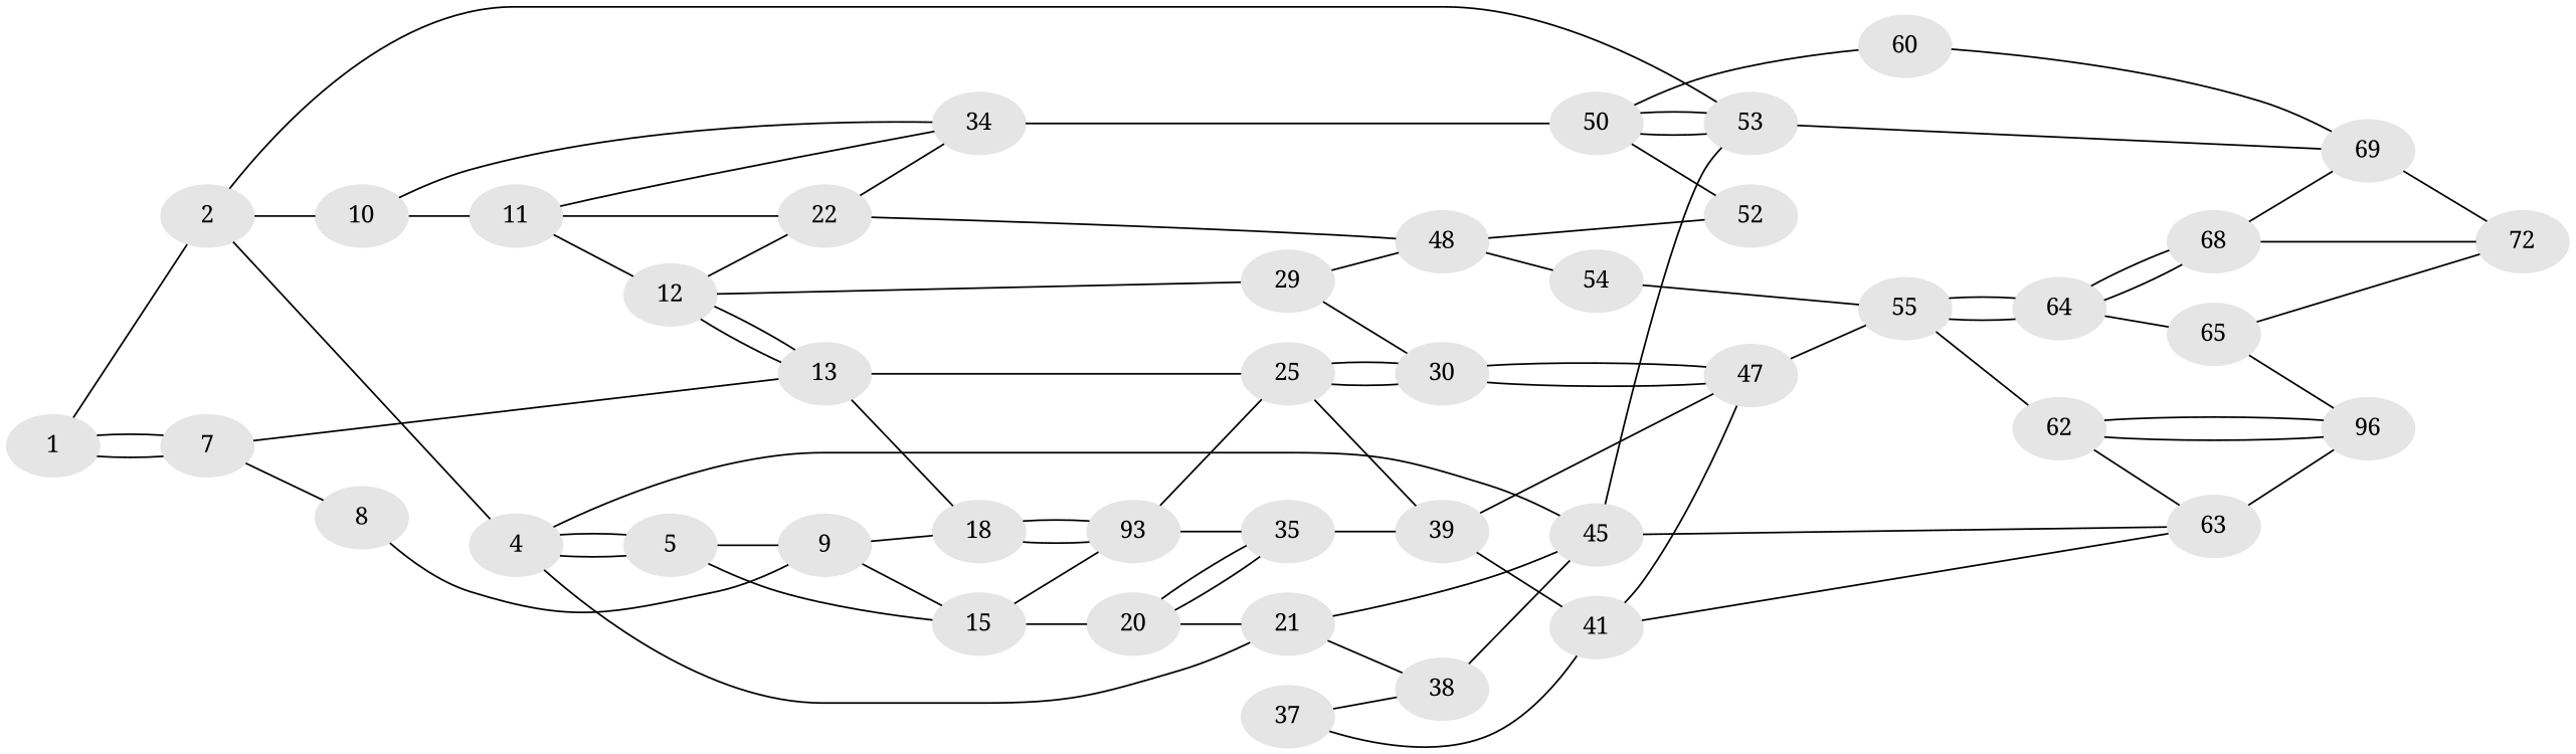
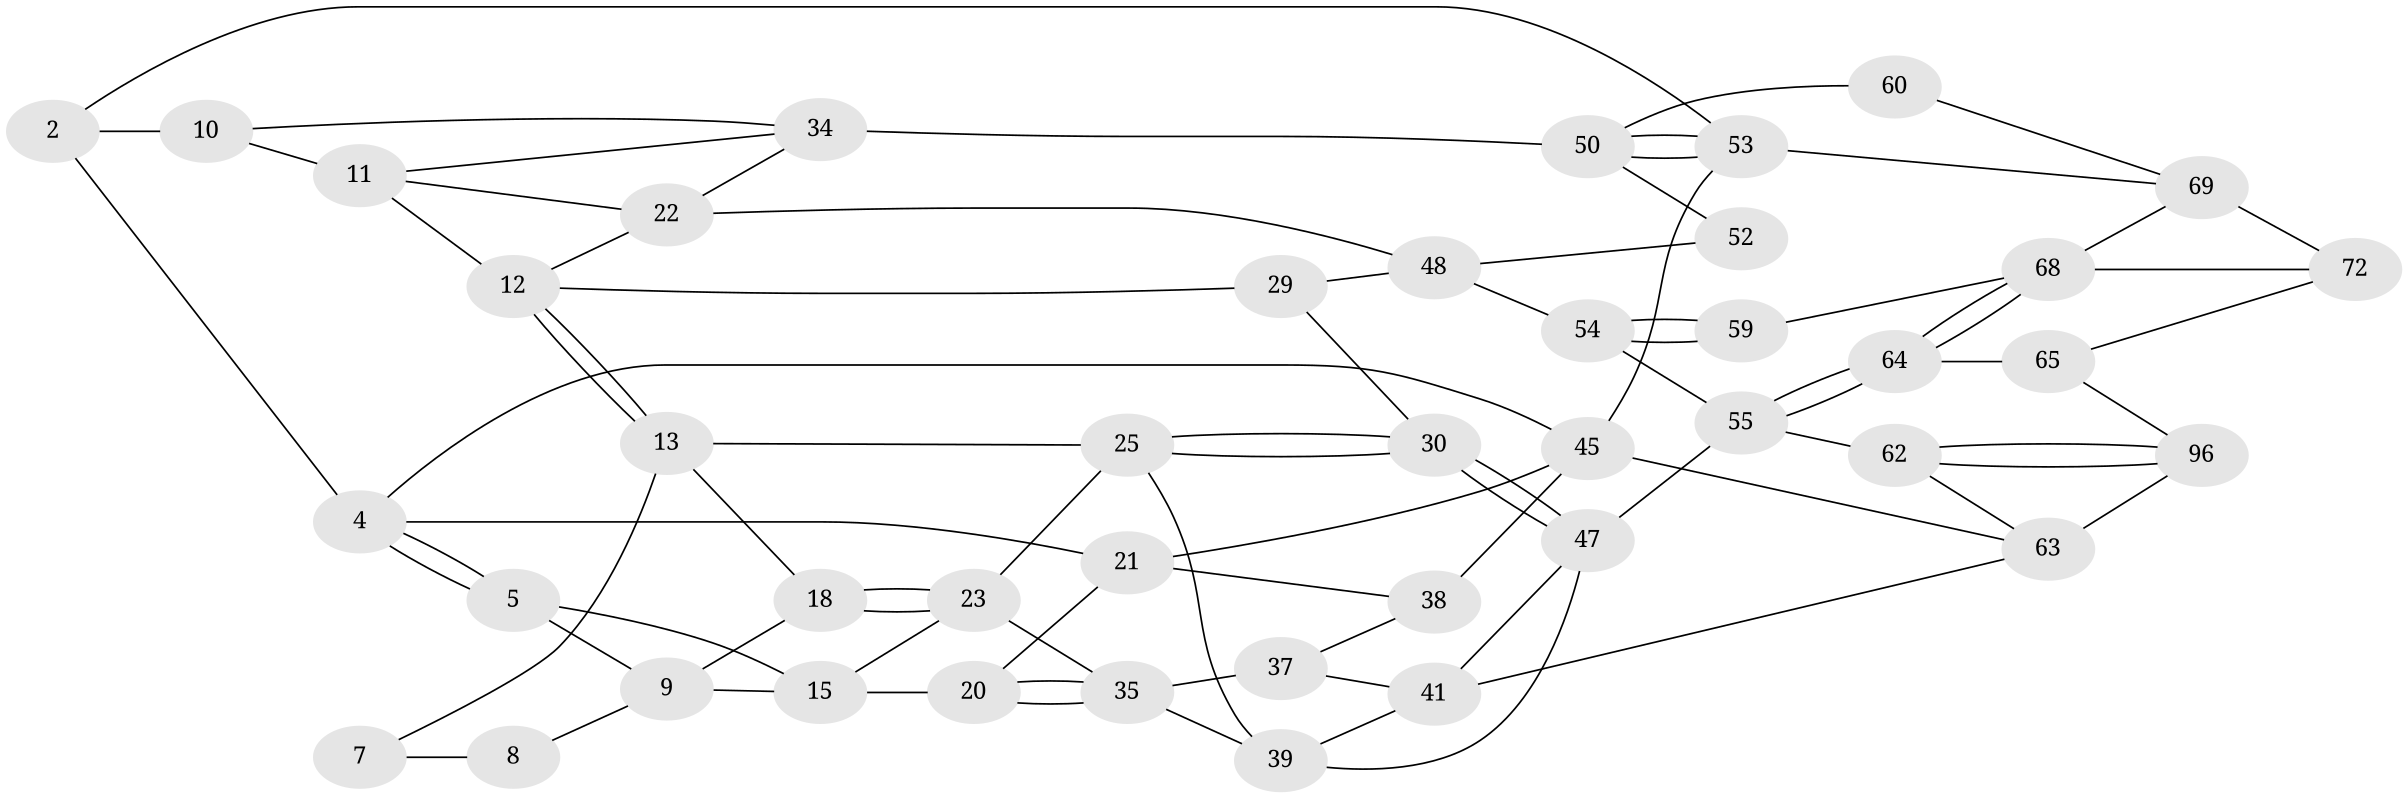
  graph {
    fontname="Noto Serif"
    rankdir=LR
    node [color=gray90 fontname="Noto Serif" style=filled]
    edge [fontname="Noto Serif"]
    2 [super="+3"]
-   1
    7 [super="+14"]
    4
    10 [super="+24"]
    53
    8
    13 [super="+17"]
    5 [super="+6"]
    21 [super="+22"]
    45 [super="+75"]
    11 [super="+31"]
    34 [super="+46"]
    69 [super="+71"]
    9 [super="+16"]
    15 [super="+19"]
    38 [super="+44"]
    63 [super="+74"]
    18
    20
-   23 [super="+27" label=93]
+   23 [super="+27"]
    25 [super="+26"]
    12 [super="+28"]
    n24 [label=22 super="+33"]
    50 [super="+51"]
    29
    48 [super="+49"]
    30
    39 [super="+40"]
    35 [super="+36"]
    37 [super="+43"]
    47 [super="+57"]
    41 [super="+42"]
    52
    54
    55 [super="+56"]
    60
    n38 [label=96 super="+76"]
    62
    64
+   59 [super="+67"]
    72
    68 [super="+70"]
    65 [super="+73"]
    2 -- 4
    2 -- 10 [weight=2]
    2 -- 53
-   1 -- 2
-   1 -- 7
-   1 -- 7
    7 -- 8 [weight=2]
    7 -- 13
    4 -- 5
    4 -- 5
    4 -- 21
    4 -- 45
    10 -- 11
    10 -- 34
    53 -- 69
    8 -- 9
    13 -- 18
    13 -- 25
    5 -- 9
    5 -- 15
    21 -- 45
    21 -- 38
    45 -- 53
    45 -- 63
    11 -- 34
    11 -- 12
    11 -- n24
    34 -- 50
    69 -- 72
    9 -- 15
    9 -- 18
    15 -- 20
    15 -- 23
    38 -- 45
    63 -- n38
    18 -- 23
    18 -- 23
    20 -- 21
    20 -- 35
    20 -- 35
    23 -- 25
    23 -- 35
    25 -- 30
    25 -- 30
    25 -- 39
    12 -- 13
    12 -- 13
    12 -- n24
    12 -- 29
    n24 -- 34
    n24 -- 48
    50 -- 53
    50 -- 53
    50 -- 52
    50 -- 60
    29 -- 48
    29 -- 30
    48 -- 52
    48 -- 54
    30 -- 47
    30 -- 47
    39 -- 47
    39 -- 41
    35 -- 39
+   35 -- 37
    37 -- 38 [weight=2]
    37 -- 41
    47 -- 55
    41 -- 63
    41 -- 47
    54 -- 55
+   54 -- 59
+   54 -- 59
    55 -- 62
    55 -- 64
    55 -- 64
    60 -- 69
    62 -- 63
    62 -- n38
    62 -- n38
    64 -- 68
    64 -- 68
    64 -- 65
+   59 -- 68
    68 -- 69
    68 -- 72
    65 -- n38 [weight=2]
    65 -- 72
  }
